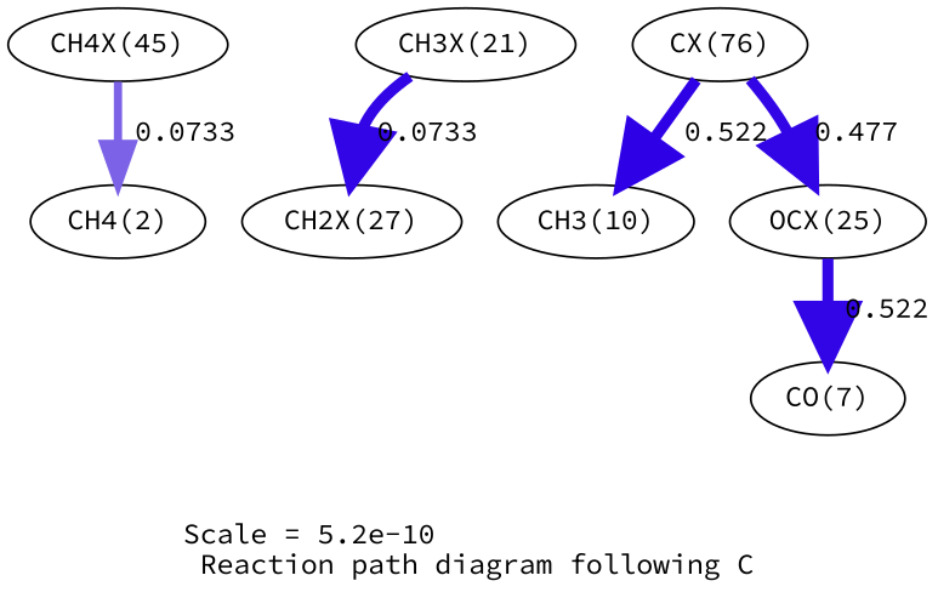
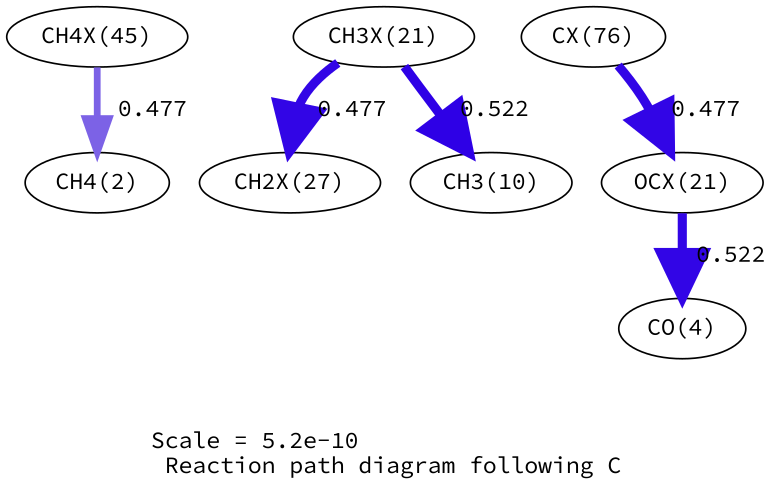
  digraph {
    fontname="Source Code Pro"
    label="Scale = 5.2e-10\l Reaction path diagram following C"
    node [fontname="Source Code Pro"]
    edge [arrowsize=2.72 color="0.7, 0.977, 0.9" fontname="Source Code Pro" penwidth=5.44]
    n1 [label="CH4X(45)"]
    n2 [label="CH4(2)"]
    n3 [label="CH3X(21)"]
    n4 [label="CH3(10)"]
    n5 [label="CH2X(27)"]
    n6 [label="CX(76)"]
-   n7 [label="OCX(25)"]
-   n8 [label="CO(7)"]
-   n1 -> n2 [arrowsize=2.01 color="0.7, 0.573, 0.9" label=" 0.0733" penwidth=4.03]
-   n6 -> n4 [arrowsize=2.75 color="0.7, 1.02, 0.9" label=" 0.522" penwidth=5.51]
-   n3 -> n5 [label=" 0.0733"]
+   n7 [label="OCX(21)"]
+   n8 [label="CO(4)"]
+   n1 -> n2 [arrowsize=2.01 color="0.7, 0.573, 0.9" label=" 0.477" penwidth=4.03]
+   n3 -> n4 [arrowsize=2.75 color="0.7, 1.02, 0.9" label=" 0.522" penwidth=5.51]
+   n3 -> n5 [label=" 0.477"]
    n6 -> n7 [label=" 0.477"]
    n7 -> n8 [color="0.7, 0.974, 0.9" label=" 0.522"]
  }
